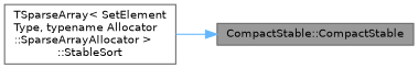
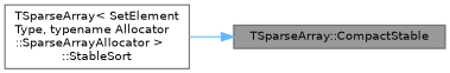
  digraph {
    rankdir=RL
    node [fontname=Helvetica fontsize=10 shape=box style=filled]
-   n1 [color=gray40 fillcolor=grey60 fontcolor=black height=0.2 label="CompactStable::CompactStable" width=0.4]
+   n1 [color=gray40 fillcolor=grey60 fontcolor=black height=0.2 label="TSparseArray::CompactStable" width=0.4]
    n2 [color=grey40 fillcolor=white height=0.2 label="TSparseArray\< SetElement\lType, typename Allocator\l::SparseArrayAllocator \>\l::StableSort" width=0.4]
    n1 -> n2 [color=steelblue1 dir=back fontname=Helvetica fontsize=10 labelfontname=Helvetica labelfontsize=10 style=solid]
  }
